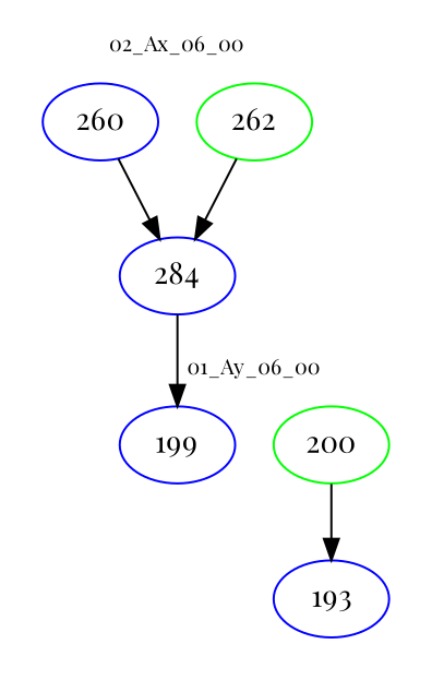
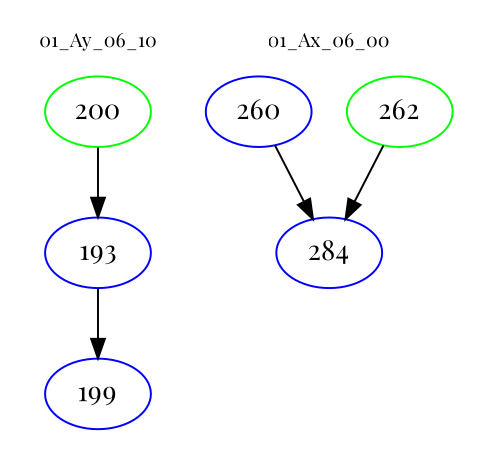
  digraph {
    fontname="Playfair Display"
    node [color=blue fontname="Playfair Display"]
    edge [color=black fontname="Playfair Display"]
    n1 [color=green label=200]
    n2 [label=193]
    n3 [label=199]
    n4 [color=green label=262]
    n5 [label=260]
    n6 [label=284]
    subgraph cluster_1 {
      color=white
      fontsize=10
-     label="01_Ay_06_00"
+     label="01_Ay_06_10"
      n1
      n2
      n3
    }
    subgraph cluster_2 {
      color=white
      fontsize=10
-     label="02_Ax_06_00"
+     label="01_Ax_06_00"
      n4
      n5
      n6
    }
    n1 -> n2
-   n6 -> n3
+   n2 -> n3
    n4 -> n6
    n5 -> n6
  }
